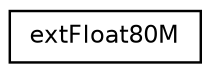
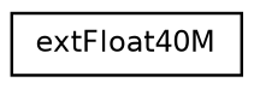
  digraph {
    rankdir=LR
-   n1 [color=black fillcolor=white fontname=Helvetica fontsize=10 height=0.2 label=extFloat80M shape=record style=filled width=0.4]
+   n1 [color=black fillcolor=white fontname=Helvetica fontsize=10 height=0.2 label=extFloat40M shape=record style=filled width=0.4]
  }
